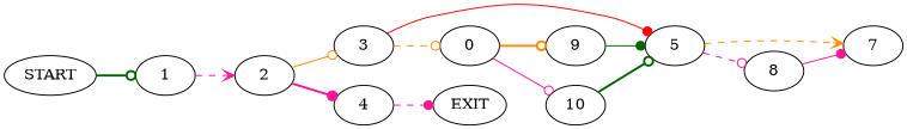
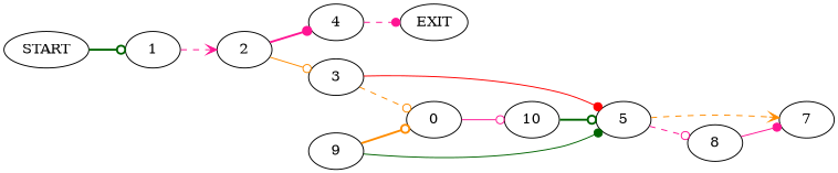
  digraph {
    rankdir=LR
    edge [arrowhead=odot color=deeppink style=dashed]
    n1 [label=START]
    1
    2
    n4 [label=EXIT]
    3
    4
    5
    n8 [label=0]
    7
    8
    9
    10
    n1 -> 1 [color=darkgreen style=bold]
    1 -> 2 [arrowhead=vee]
    2 -> 3 [color=darkorange style=solid]
    2 -> 4 [arrowhead=dot style=bold]
    3 -> 5 [arrowhead=dot color=red style=solid]
    3 -> n8 [color=darkorange]
    4 -> n4 [arrowhead=dot]
    5 -> 7 [arrowhead=vee color=darkorange]
    5 -> 8
-   n8 -> 9 [color=darkorange style=bold]
+   9 -> n8 [color=darkorange style=bold]
    n8 -> 10 [style=solid]
    8 -> 7 [arrowhead=dot style=solid]
    9 -> 5 [arrowhead=dot color=darkgreen style=solid]
    10 -> 5 [color=darkgreen style=bold]
  }
